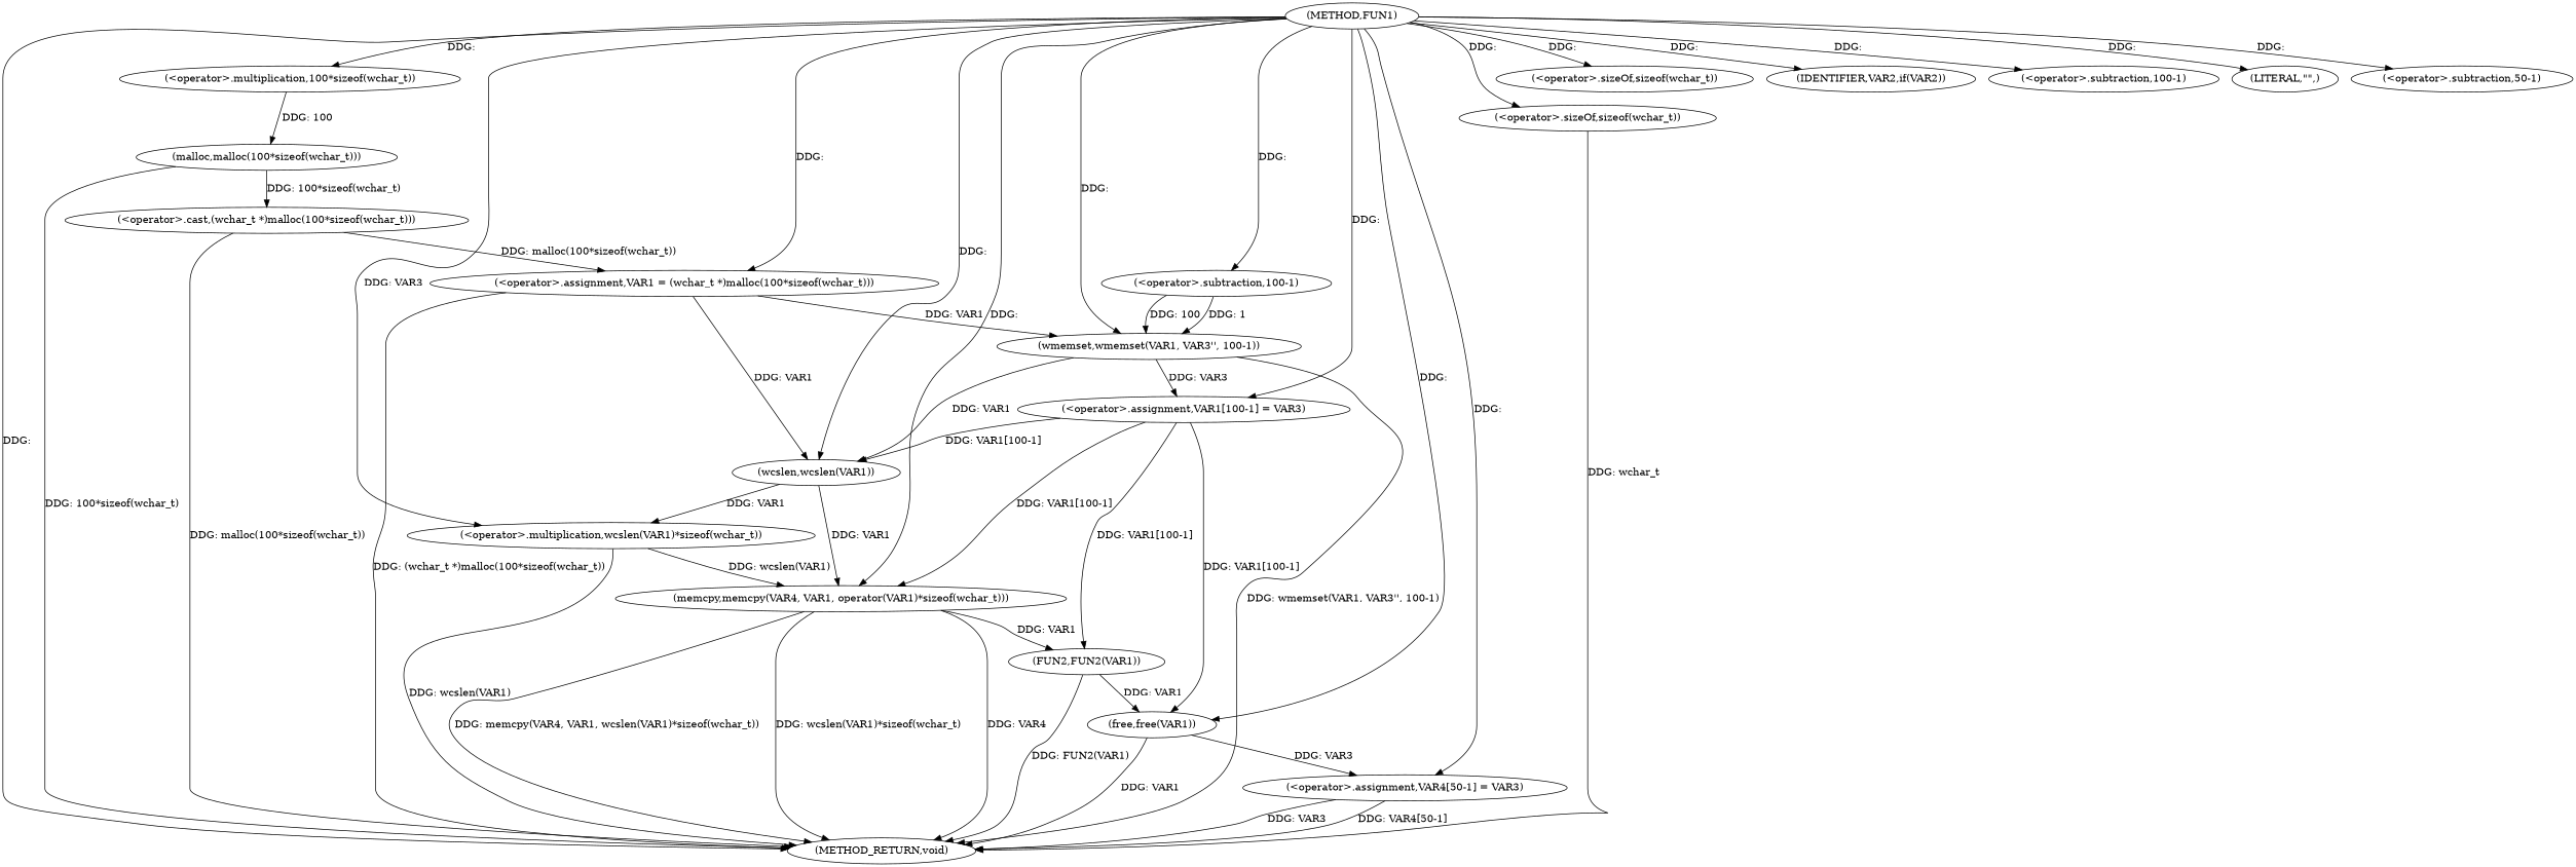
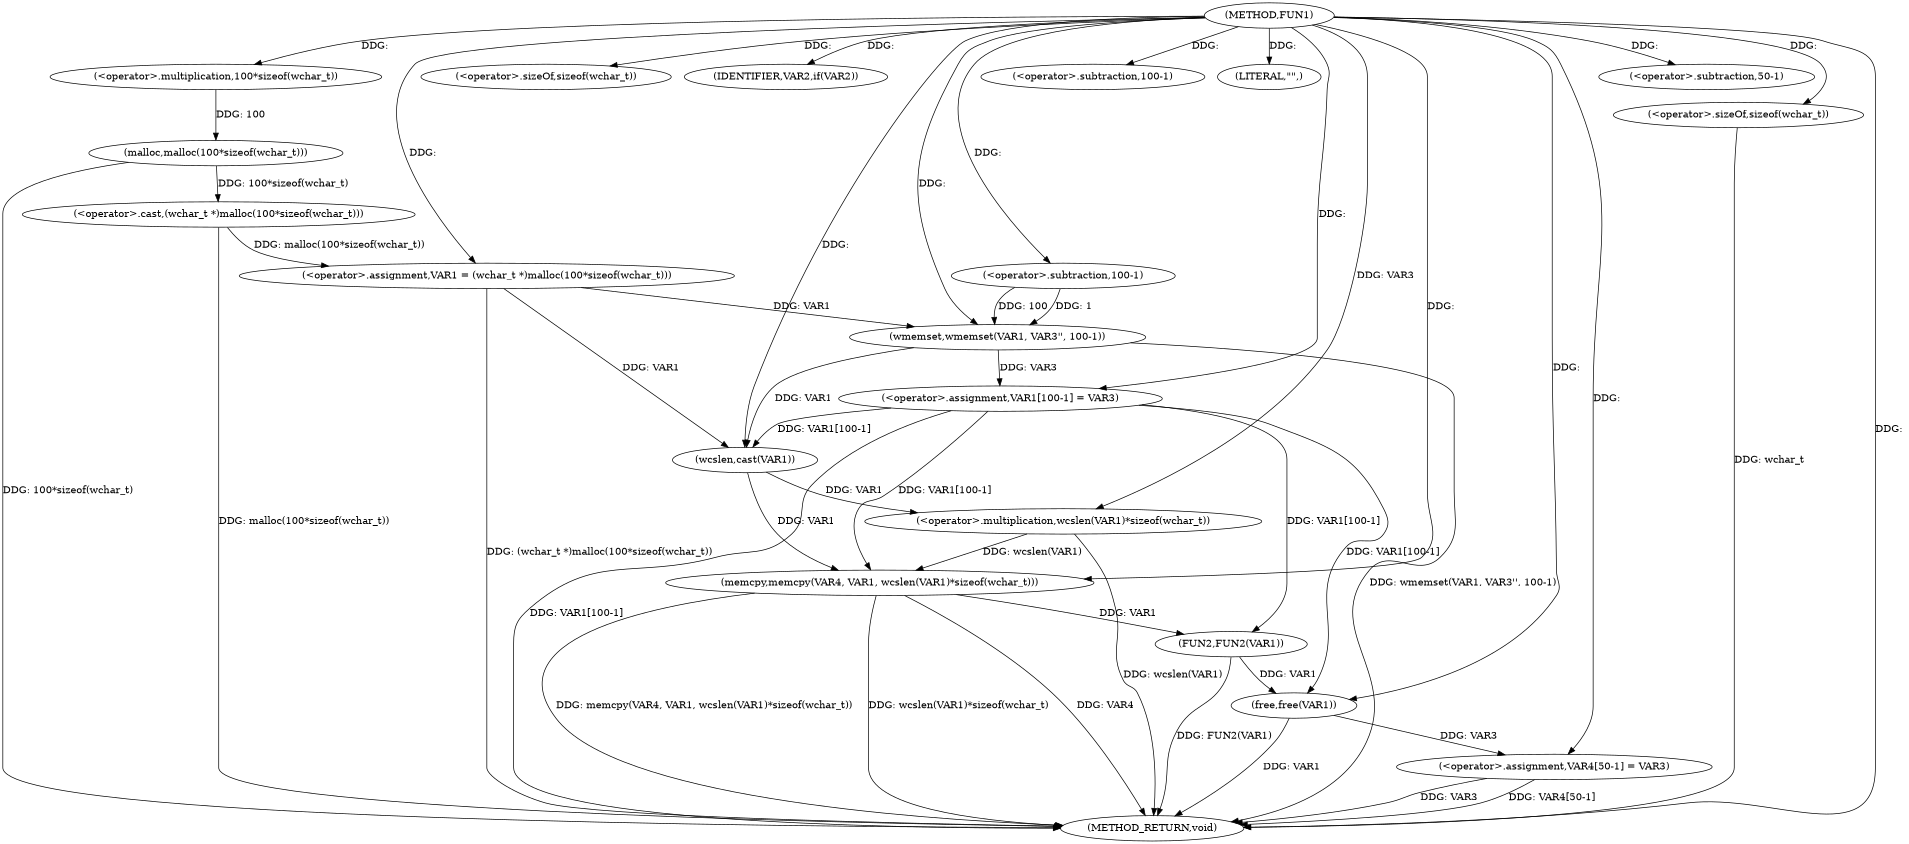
  digraph {
    n1 [label="(METHOD,FUN1)"]
    n2 [label="(<operator>.assignment,VAR1 = (wchar_t *)malloc(100*sizeof(wchar_t)))"]
    n3 [label="(<operator>.multiplication,100*sizeof(wchar_t))"]
    n4 [label="(<operator>.sizeOf,sizeof(wchar_t))"]
    n5 [label="(IDENTIFIER,VAR2,if(VAR2))"]
    n6 [label="(wmemset,wmemset(VAR1, VAR3'', 100-1))"]
    n7 [label="(<operator>.subtraction,100-1)"]
    n8 [label="(<operator>.assignment,VAR1[100-1] = VAR3)"]
    n9 [label="(<operator>.subtraction,100-1)"]
    n10 [label="(LITERAL,\"\",)"]
-   n11 [label="(memcpy,memcpy(VAR4, VAR1, operator(VAR1)*sizeof(wchar_t)))"]
+   n11 [label="(memcpy,memcpy(VAR4, VAR1, wcslen(VAR1)*sizeof(wchar_t)))"]
    n12 [label="(<operator>.multiplication,wcslen(VAR1)*sizeof(wchar_t))"]
-   n13 [label="(wcslen,wcslen(VAR1))"]
+   n13 [label="(wcslen,cast(VAR1))"]
    n14 [label="(<operator>.sizeOf,sizeof(wchar_t))"]
    n15 [label="(<operator>.assignment,VAR4[50-1] = VAR3)"]
    n16 [label="(<operator>.subtraction,50-1)"]
    n17 [label="(free,free(VAR1))"]
    n18 [label="(METHOD_RETURN,void)"]
    n19 [label="(malloc,malloc(100*sizeof(wchar_t)))"]
    n20 [label="(FUN2,FUN2(VAR1))"]
    n21 [label="(<operator>.cast,(wchar_t *)malloc(100*sizeof(wchar_t)))"]
    n1 -> n2 [label="DDG: "]
    n1 -> n3 [label="DDG: "]
    n1 -> n4 [label="DDG: "]
    n1 -> n5 [label="DDG: "]
    n1 -> n6 [label="DDG: "]
    n1 -> n7 [label="DDG: "]
    n1 -> n8 [label="DDG: "]
    n1 -> n9 [label="DDG: "]
    n1 -> n10 [label="DDG: "]
    n1 -> n11 [label="DDG: "]
    n1 -> n12 [label="DDG: VAR3"]
    n1 -> n13 [label="DDG: "]
    n1 -> n14 [label="DDG: "]
    n1 -> n15 [label="DDG: "]
    n1 -> n16 [label="DDG: "]
    n1 -> n17 [label="DDG: "]
    n1 -> n18 [label="DDG: "]
    n2 -> n6 [label="DDG: VAR1"]
    n2 -> n13 [label="DDG: VAR1"]
    n2 -> n18 [label="DDG: (wchar_t *)malloc(100*sizeof(wchar_t))"]
    n3 -> n19 [label="DDG: 100"]
    n6 -> n8 [label="DDG: VAR3"]
    n6 -> n13 [label="DDG: VAR1"]
    n6 -> n18 [label="DDG: wmemset(VAR1, VAR3'', 100-1)"]
    n7 -> n6 [label="DDG: 100"]
    n7 -> n6 [label="DDG: 1"]
    n8 -> n11 [label="DDG: VAR1[100-1]"]
    n8 -> n13 [label="DDG: VAR1[100-1]"]
    n8 -> n17 [label="DDG: VAR1[100-1]"]
+   n8 -> n18 [label="DDG: VAR1[100-1]"]
    n8 -> n20 [label="DDG: VAR1[100-1]"]
    n11 -> n18 [label="DDG: memcpy(VAR4, VAR1, wcslen(VAR1)*sizeof(wchar_t))"]
    n11 -> n18 [label="DDG: wcslen(VAR1)*sizeof(wchar_t)"]
    n11 -> n18 [label="DDG: VAR4"]
    n11 -> n20 [label="DDG: VAR1"]
    n12 -> n11 [label="DDG: wcslen(VAR1)"]
    n12 -> n18 [label="DDG: wcslen(VAR1)"]
    n13 -> n11 [label="DDG: VAR1"]
    n13 -> n12 [label="DDG: VAR1"]
    n14 -> n18 [label="DDG: wchar_t"]
    n15 -> n18 [label="DDG: VAR4[50-1]"]
    n15 -> n18 [label="DDG: VAR3"]
    n17 -> n15 [label="DDG: VAR3"]
    n17 -> n18 [label="DDG: VAR1"]
    n19 -> n18 [label="DDG: 100*sizeof(wchar_t)"]
    n19 -> n21 [label="DDG: 100*sizeof(wchar_t)"]
    n20 -> n17 [label="DDG: VAR1"]
    n20 -> n18 [label="DDG: FUN2(VAR1)"]
    n21 -> n2 [label="DDG: malloc(100*sizeof(wchar_t))"]
    n21 -> n18 [label="DDG: malloc(100*sizeof(wchar_t))"]
  }
